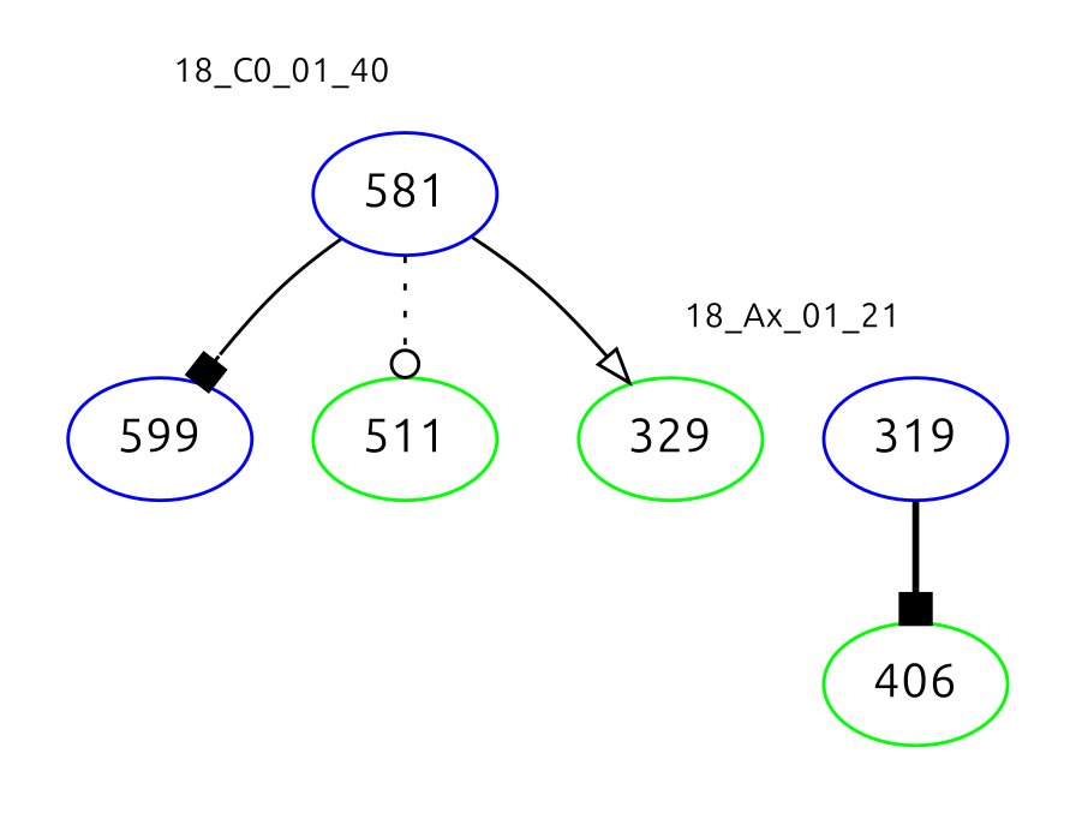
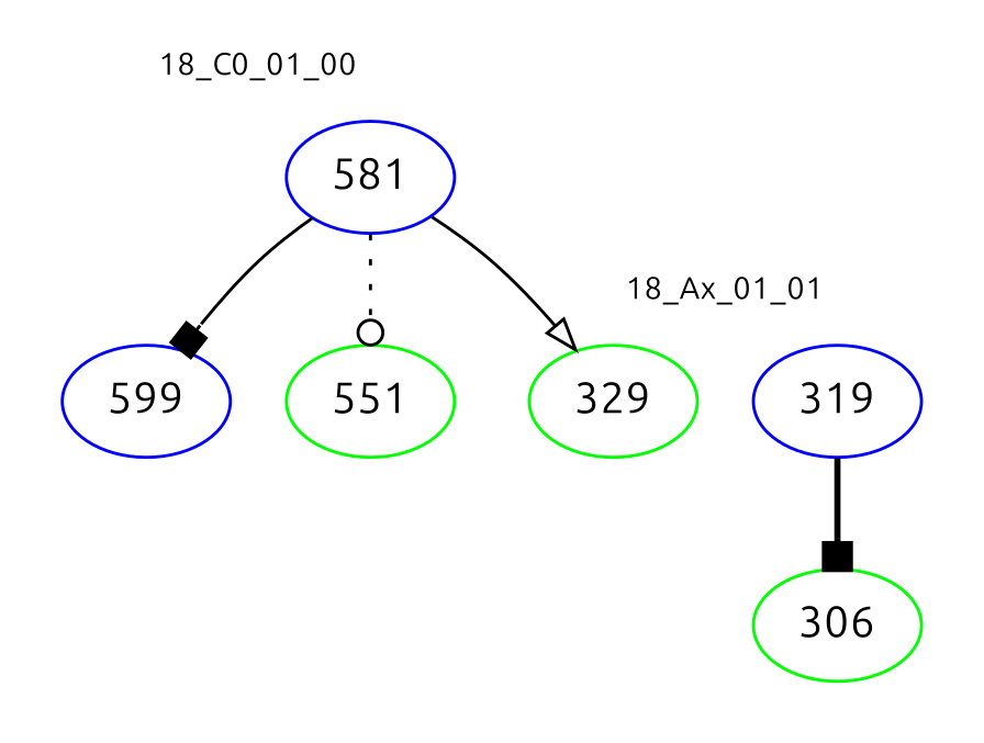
  digraph {
    fontname=Ubuntu
    node [color=blue fontname=Ubuntu]
    edge [arrowhead=box color=black fontname=Ubuntu style=solid]
    n1 [label=319]
-   n2 [color=green label=406]
+   n2 [color=green label=306]
    n3 [color=green label=329]
    n4 [label=581]
    n5 [label=599]
-   n6 [color=green label=511]
+   n6 [color=green label=551]
    subgraph cluster_1 {
      color=white
      fontsize=10
-     label="18_Ax_01_21"
+     label="18_Ax_01_01"
      n1
      n2
      n3
    }
    subgraph cluster_2 {
      color=white
      fontsize=10
-     label="18_C0_01_40"
+     label="18_C0_01_00"
      n4
      n5
      n6
    }
    n1 -> n2 [style=bold]
    n4 -> n3 [arrowhead=onormal]
    n4 -> n5
    n4 -> n6 [arrowhead=odot style=dotted]
  }
